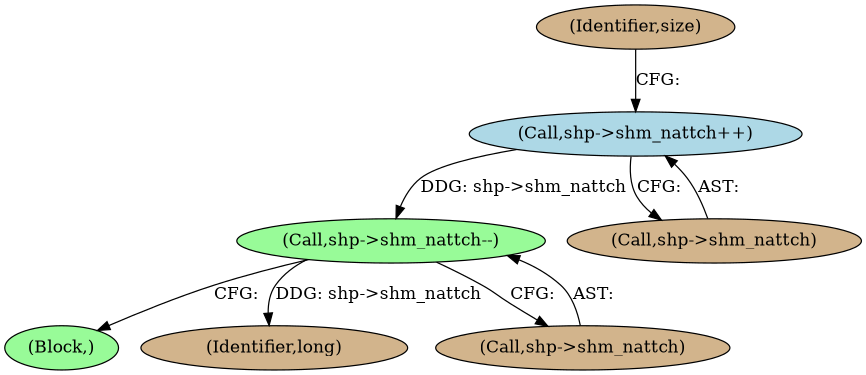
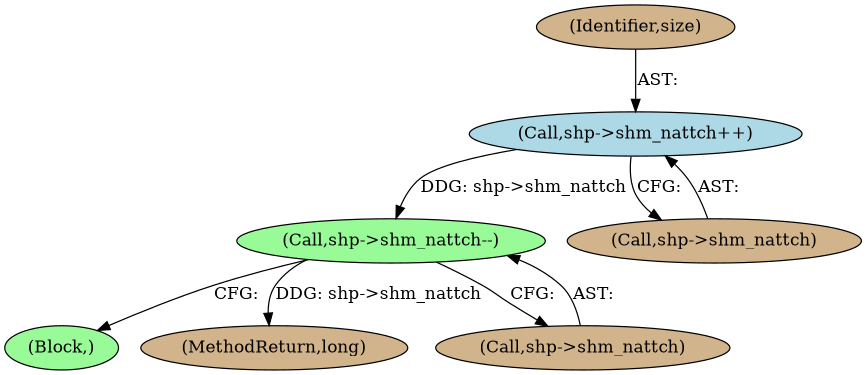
  digraph {
    node [fillcolor=tan style=filled]
    n1 [fillcolor=lightblue label="(Call,shp->shm_nattch++)"]
    n2 [fillcolor=palegreen label="(Call,shp->shm_nattch--)"]
    n3 [label="(Call,shp->shm_nattch)"]
    n4 [fillcolor=palegreen label="(Block,)"]
-   n5 [label="(Identifier,long)"]
+   n5 [label="(MethodReturn,long)"]
    n6 [label="(Call,shp->shm_nattch)"]
    n7 [label="(Identifier,size)"]
    n1 -> n2 [label="DDG: shp->shm_nattch"]
    n1 -> n3 [label="CFG: "]
    n2 -> n4 [label="CFG: "]
    n2 -> n5 [label="DDG: shp->shm_nattch"]
    n2 -> n6 [label="CFG: "]
    n3 -> n1 [label="AST: "]
    n6 -> n2 [label="AST: "]
-   n7 -> n1 [label="CFG: "]
+   n7 -> n1 [label="AST: "]
  }
